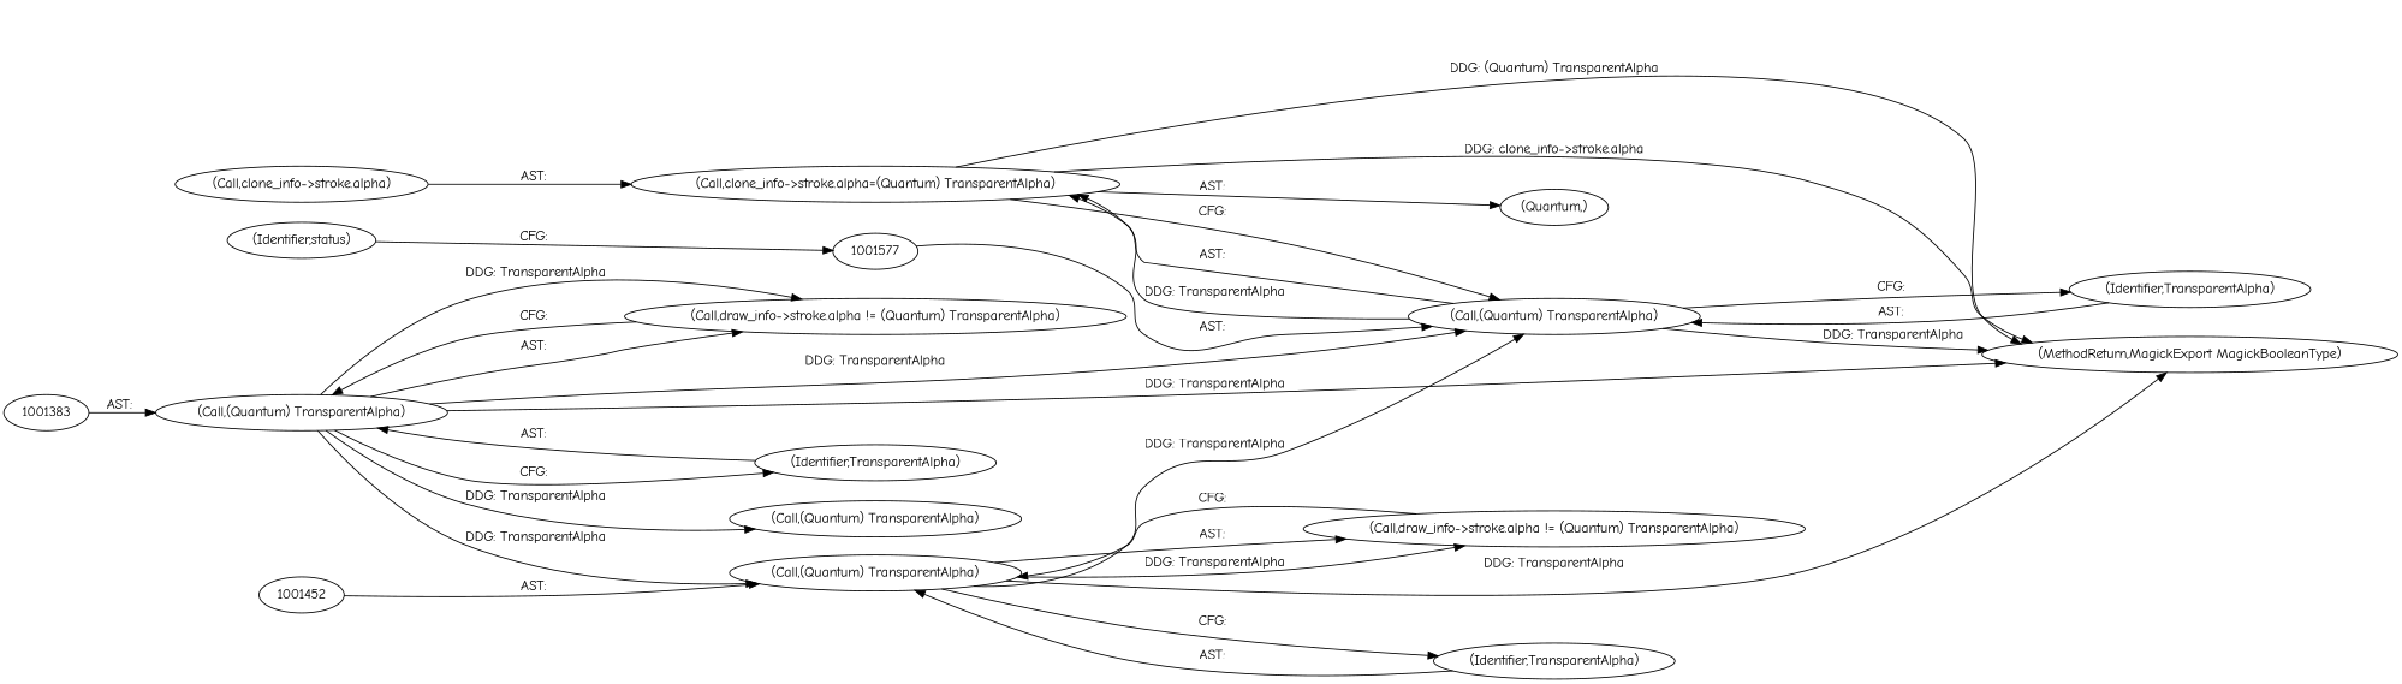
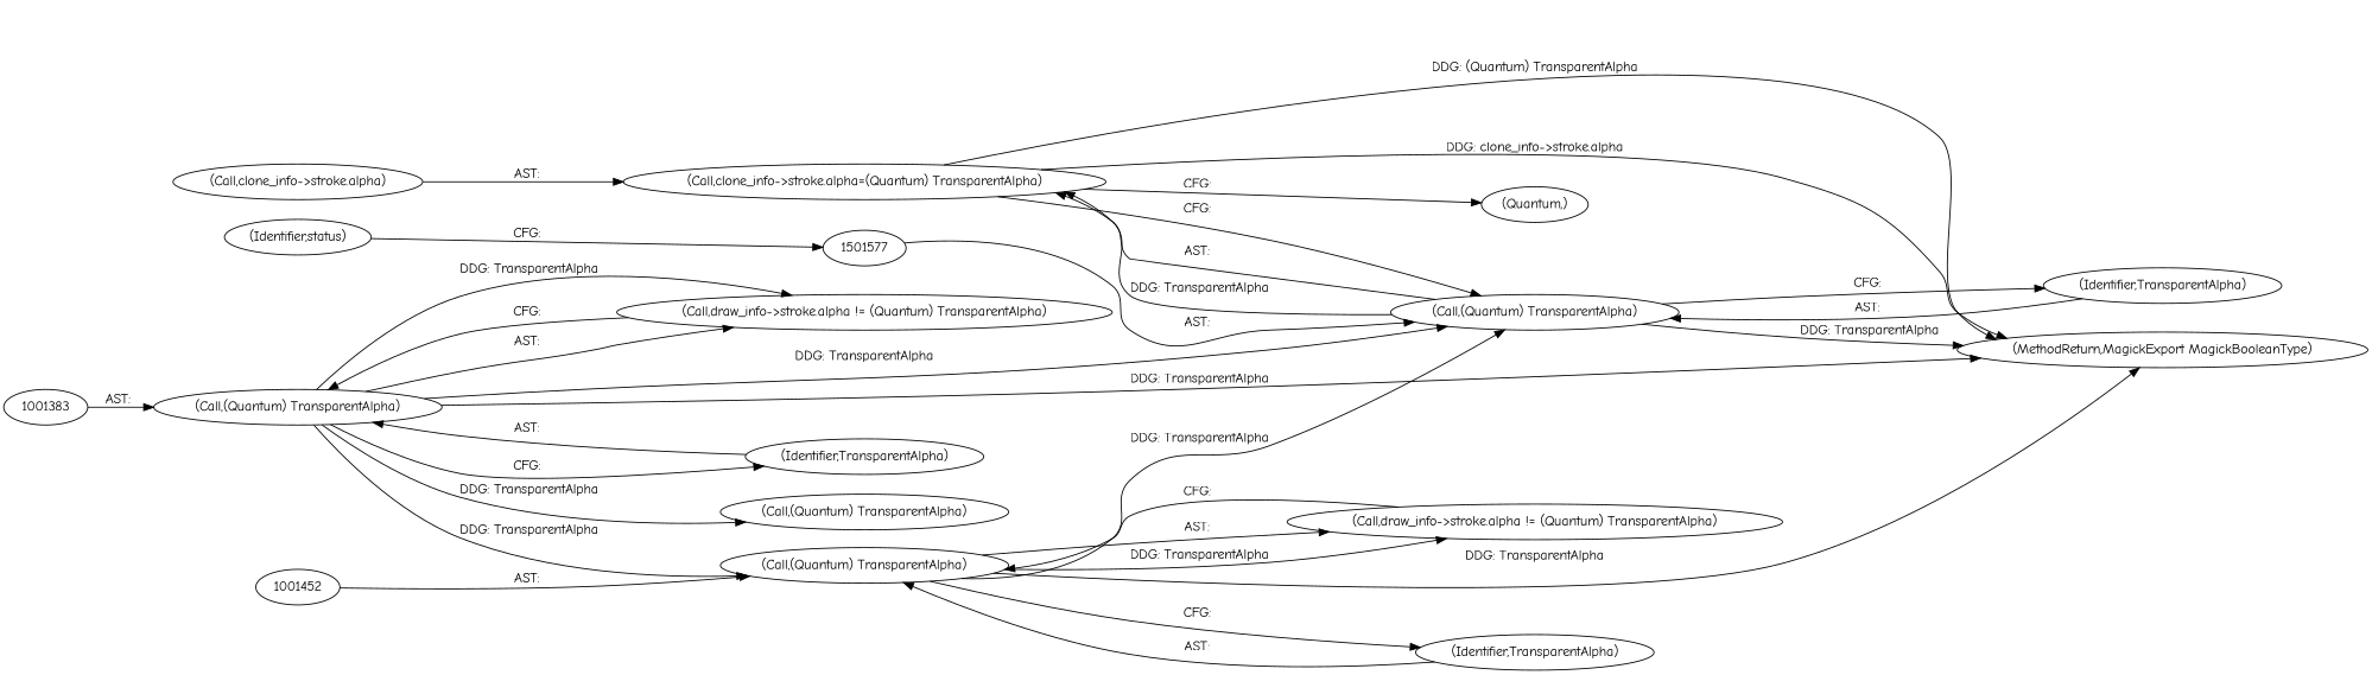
  digraph {
    fontname="Comic Neue"
    rankdir=LR
    node [fontname="Comic Neue"]
    edge [fontname="Comic Neue"]
    n1 [label="(Call,clone_info->stroke.alpha=(Quantum) TransparentAlpha)"]
    n2 [label="(Call,(Quantum) TransparentAlpha)"]
    n3 [label="(MethodReturn,MagickExport MagickBooleanType)"]
    n4 [label="(Quantum,)"]
    n5 [label="(Identifier,TransparentAlpha)"]
    n6 [label="(Call,(Quantum) TransparentAlpha)"]
    n7 [label="(Call,(Quantum) TransparentAlpha)"]
    n8 [label="(Call,draw_info->stroke.alpha != (Quantum) TransparentAlpha)"]
    n9 [label="(Identifier,TransparentAlpha)"]
    n10 [label="(Call,(Quantum) TransparentAlpha)"]
    n11 [label="(Call,draw_info->stroke.alpha != (Quantum) TransparentAlpha)"]
    n12 [label="(Identifier,TransparentAlpha)"]
    n13 [label="(Identifier,status)"]
-   1001577
+   1001577 [label=1501577]
    n15 [label="(Call,clone_info->stroke.alpha)"]
    1001383
    1001452
    n1 -> n2 [label="CFG: "]
    n1 -> n3 [label="DDG: (Quantum) TransparentAlpha"]
    n1 -> n3 [label="DDG: clone_info->stroke.alpha"]
-   n1 -> n4 [label="AST: "]
+   n1 -> n4 [label="CFG: "]
    n2 -> n1 [label="AST: "]
    n2 -> n1 [label="DDG: TransparentAlpha"]
    n2 -> n3 [label="DDG: TransparentAlpha"]
    n2 -> n5 [label="CFG: "]
    n5 -> n2 [label="AST: "]
    n6 -> n2 [label="DDG: TransparentAlpha"]
    n6 -> n3 [label="DDG: TransparentAlpha"]
    n6 -> n7 [label="DDG: TransparentAlpha"]
    n6 -> n8 [label="AST: "]
    n6 -> n8 [label="DDG: TransparentAlpha"]
    n6 -> n9 [label="CFG: "]
    n6 -> n10 [label="DDG: TransparentAlpha"]
    n7 -> n2 [label="DDG: TransparentAlpha"]
    n7 -> n3 [label="DDG: TransparentAlpha"]
    n7 -> n11 [label="AST: "]
    n7 -> n11 [label="DDG: TransparentAlpha"]
    n7 -> n12 [label="CFG: "]
    n8 -> n6 [label="CFG: "]
    n9 -> n6 [label="AST: "]
    n11 -> n7 [label="CFG: "]
    n12 -> n7 [label="AST: "]
    n13 -> 1001577 [label="CFG: "]
    1001577 -> n2 [label="AST: "]
    n15 -> n1 [label="AST: "]
    1001383 -> n6 [label="AST: "]
    1001452 -> n7 [label="AST: "]
  }
